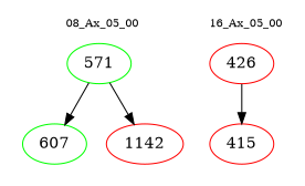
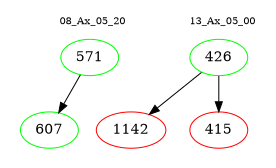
  digraph {
    node [color=green]
    edge [color=black]
    n1 [label=571]
    n2 [label=607]
    n3 [color=red label=1142]
-   n4 [color=red label=426]
+   n4 [label=426]
    n5 [color=red label=415]
    subgraph cluster_1 {
      color=white
      fontsize=10
-     label="08_Ax_05_00"
+     label="08_Ax_05_20"
      n1
      n2
      n3
    }
    subgraph cluster_2 {
      color=white
      fontsize=10
-     label="16_Ax_05_00"
+     label="13_Ax_05_00"
      n4
      n5
    }
    n1 -> n2
-   n1 -> n3
+   n4 -> n3
    n4 -> n5
  }
